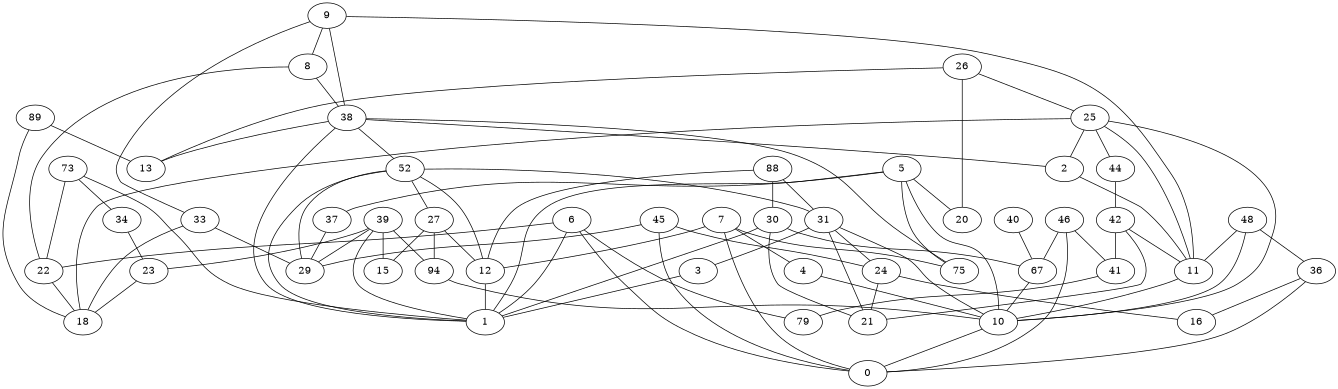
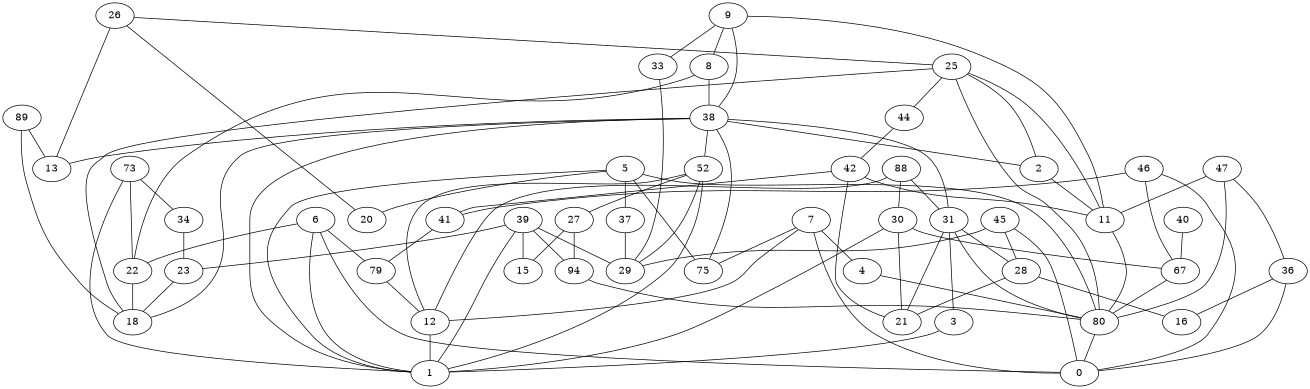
  digraph {
    edge [color=black dir=none]
    n1 [label=73]
    22
    1
    34
    18
    23
    31
    21
-   28 [label=24]
-   10
+   28
+   10 [label=80]
    3
    16
    0
    25
    11
    2
    20
    30
    n19 [label=67]
    45
    29
    6
    n23 [label=79]
    12
    9
    38
    8
    33
    13
    n30 [label=75]
    n31 [label=52]
    46
    41
    n34 [label=89]
    42
    7
    4
    27
    15
    n40 [label=94]
-   47 [label=48]
+   47
    36
    44
    26
    40
    5
    37
    n48 [label=88]
    39
    subgraph sub_1 {
      n1
      22
      1
      34
      18
      23
      31
      21
      28
      10
      3
      16
      0
      25
      11
      2
      20
      30
      n19
      45
      29
      6
      n23
      12
      9
      38
      8
      33
      13
      n30
      n31
      46
      41
      n34
      42
      7
      4
      27
      15
      n40
      47
      36
      44
      26
      40
      5
      37
      n48
      39
    }
    n1 -> 22
    n1 -> 1
    n1 -> 34
    22 -> 18
    34 -> 23
    23 -> 18
    31 -> 21
    31 -> 28
    31 -> 10
    31 -> 3
    28 -> 21
    28 -> 16
    10 -> 0
    3 -> 1
    25 -> 18
    25 -> 10
    25 -> 11
    25 -> 2
    25 -> 44
    11 -> 10
    2 -> 11
    30 -> 1
    30 -> 21
    30 -> n19
    n19 -> 10
    45 -> 28
    45 -> 0
    45 -> 29
    6 -> 22
    6 -> 1
    6 -> 0
    6 -> n23
-   27 -> 12
+   n23 -> 12
    12 -> 1
    9 -> 11
    9 -> 38
    9 -> 8
    9 -> 33
    38 -> 1
    38 -> 2
    38 -> 13
    38 -> n30
    38 -> n31
    8 -> 22
    8 -> 38
-   33 -> 18
+   38 -> 18
    33 -> 29
    n31 -> 1
-   n31 -> 31
+   38 -> 31
    n31 -> 29
    n31 -> 12
    n31 -> 27
    46 -> 0
    46 -> n19
    46 -> 41
    41 -> n23
    n34 -> 18
    n34 -> 13
    42 -> 21
    42 -> 11
    42 -> 41
    7 -> 0
    7 -> 12
    7 -> n30
    7 -> 4
    4 -> 10
    27 -> 15
    27 -> n40
    n40 -> 10
    47 -> 10
    47 -> 11
    47 -> 36
    36 -> 16
    36 -> 0
    44 -> 42
    26 -> 25
    26 -> 20
    26 -> 13
    40 -> n19
    5 -> 1
    5 -> 10
    5 -> 20
    5 -> n30
    5 -> 37
    37 -> 29
    n48 -> 31
    n48 -> 30
    n48 -> 12
    39 -> 1
    39 -> 23
    39 -> 29
    39 -> 15
    39 -> n40
  }
